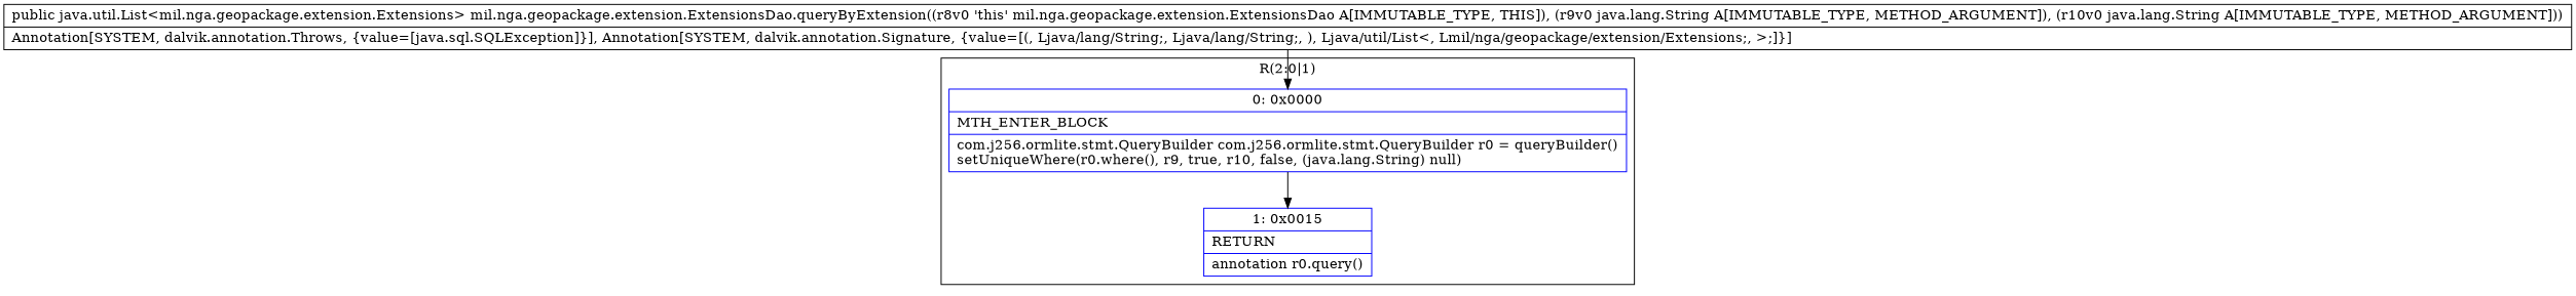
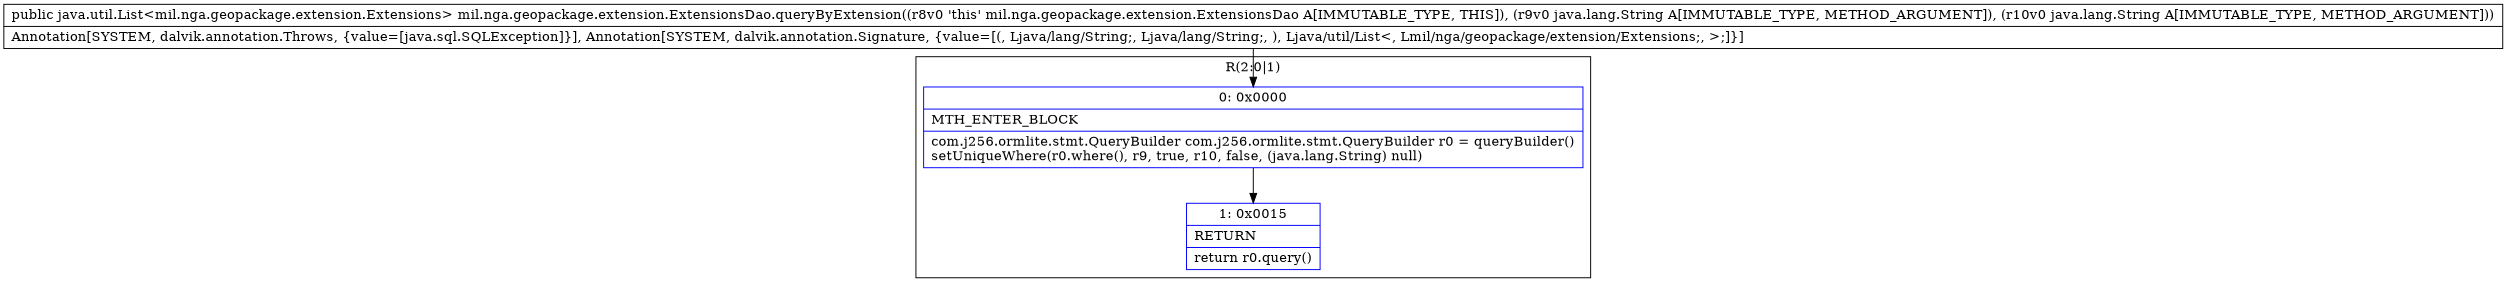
  digraph {
    node [color=blue shape=record]
    n1 [label="{0\:\ 0x0000|MTH_ENTER_BLOCK\l|com.j256.ormlite.stmt.QueryBuilder com.j256.ormlite.stmt.QueryBuilder r0 = queryBuilder()\lsetUniqueWhere(r0.where(), r9, true, r10, false, (java.lang.String) null)\l}"]
-   n2 [label="{1\:\ 0x0015|RETURN\l|annotation r0.query()\l}"]
+   n2 [label="{1\:\ 0x0015|RETURN\l|return r0.query()\l}"]
    n3 [label="{public java.util.List\<mil.nga.geopackage.extension.Extensions\> mil.nga.geopackage.extension.ExtensionsDao.queryByExtension((r8v0 'this' mil.nga.geopackage.extension.ExtensionsDao A[IMMUTABLE_TYPE, THIS]), (r9v0 java.lang.String A[IMMUTABLE_TYPE, METHOD_ARGUMENT]), (r10v0 java.lang.String A[IMMUTABLE_TYPE, METHOD_ARGUMENT]))  | Annotation[SYSTEM, dalvik.annotation.Throws, \{value=[java.sql.SQLException]\}], Annotation[SYSTEM, dalvik.annotation.Signature, \{value=[(, Ljava\/lang\/String;, Ljava\/lang\/String;, ), Ljava\/util\/List\<, Lmil\/nga\/geopackage\/extension\/Extensions;, \>;]\}]\l}" color=""]
    subgraph cluster_1 {
      label="R(2:0|1)"
      n1
      n2
    }
    n1 -> n2
    n3 -> n1
  }
